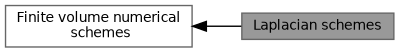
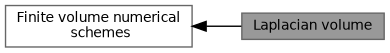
  digraph {
    rankdir=LR
    node [fontname=Helvetica fontsize=10 shape=box style=filled]
-   n1 [color=gray40 fillcolor=grey60 fontcolor=black height=0.2 label="Laplacian schemes" width=0.4]
+   n1 [color=gray40 fillcolor=grey60 fontcolor=black height=0.2 label="Laplacian volume" width=0.4]
    n2 [color=grey40 fillcolor=white height=0.2 label="Finite volume numerical\l schemes" width=0.4]
    n2 -> n1 [dir=back fontname=Helvetica fontsize=10 labelfontname=Helvetica labelfontsize=10 shape=plaintext style=solid]
  }
